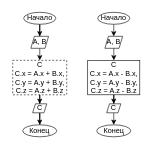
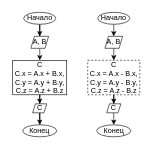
  <mxCell id="0" />
  <mxCell id="1" parent="0" />
  <mxCell id="2" style="edgeStyle=orthogonalEdgeStyle;rounded=0;orthogonalLoop=1;jettySize=auto;html=1;entryX=0.5;entryY=0;entryDx=0;entryDy=0;" edge="1" parent="1" source="3" target="5"><mxGeometry relative="1" as="geometry" /></mxCell>
  <mxCell id="3" value="Начало" style="ellipse;whiteSpace=wrap;html=1;" vertex="1" parent="1"><mxGeometry x="38.9" y="20" width="53.6" height="20" as="geometry" /></mxCell>
  <mxCell id="4" style="edgeStyle=orthogonalEdgeStyle;rounded=0;orthogonalLoop=1;jettySize=auto;html=1;entryX=0.5;entryY=0;entryDx=0;entryDy=0;" edge="1" parent="1" source="5" target="7"><mxGeometry relative="1" as="geometry" /></mxCell>
  <mxCell id="5" value="A, B" style="shape=parallelogram;perimeter=parallelogramPerimeter;whiteSpace=wrap;html=1;fontFamily=Helvetica;fontSize=12;fontColor=#000000;align=center;strokeColor=#000000;fillColor=#ffffff;" vertex="1" parent="1"><mxGeometry x="50.95" y="60" width="29.5" height="20" as="geometry" /></mxCell>
  <mxCell id="6" style="edgeStyle=orthogonalEdgeStyle;rounded=0;orthogonalLoop=1;jettySize=auto;html=1;entryX=0.5;entryY=0;entryDx=0;entryDy=0;" edge="1" parent="1" source="7" target="9"><mxGeometry relative="1" as="geometry" /></mxCell>
- <mxCell id="7" value="&lt;div&gt;C&lt;br&gt;C.x = A.x + B.x,&lt;br&gt;&lt;span&gt;C.y = A.y + B.y,&lt;br&gt;&lt;/span&gt;&lt;span&gt;C.z = A.z + B.z&lt;/span&gt;&lt;/div&gt;" style="rounded=0;whiteSpace=wrap;html=1;fontFamily=Helvetica;fontSize=12;fontColor=#000000;align=center;strokeColor=#000000;fillColor=#ffffff;dashed=1;" vertex="1" parent="1"><mxGeometry x="20.7" y="100" width="90" height="57.5" as="geometry" /></mxCell>
+ <mxCell id="7" value="&lt;div&gt;C&lt;br&gt;C.x = A.x + B.x,&lt;br&gt;&lt;span&gt;C.y = A.y + B.y,&lt;br&gt;&lt;/span&gt;&lt;span&gt;C.z = A.z + B.z&lt;/span&gt;&lt;/div&gt;" style="rounded=0;whiteSpace=wrap;html=1;fontFamily=Helvetica;fontSize=12;fontColor=#000000;align=center;strokeColor=#000000;fillColor=#ffffff;" vertex="1" parent="1"><mxGeometry x="20.7" y="100" width="90" height="57.5" as="geometry" /></mxCell>
  <mxCell id="8" style="edgeStyle=orthogonalEdgeStyle;rounded=0;orthogonalLoop=1;jettySize=auto;html=1;entryX=0.5;entryY=0;entryDx=0;entryDy=0;" edge="1" parent="1" source="9" target="10"><mxGeometry relative="1" as="geometry" /></mxCell>
  <mxCell id="9" value="C" style="shape=parallelogram;perimeter=parallelogramPerimeter;whiteSpace=wrap;html=1;fontFamily=Helvetica;fontSize=12;fontColor=#000000;align=center;strokeColor=#000000;fillColor=#ffffff;" vertex="1" parent="1"><mxGeometry x="53.9" y="172.5" width="23.6" height="15" as="geometry" /></mxCell>
  <mxCell id="10" value="Конец" style="ellipse;whiteSpace=wrap;html=1;" vertex="1" parent="1"><mxGeometry x="37.3" y="207.5" width="56.8" height="20" as="geometry" /></mxCell>
  <mxCell id="11" style="edgeStyle=orthogonalEdgeStyle;rounded=0;orthogonalLoop=1;jettySize=auto;html=1;entryX=0.5;entryY=0;entryDx=0;entryDy=0;" edge="1" parent="1" source="12" target="14"><mxGeometry relative="1" as="geometry" /></mxCell>
  <mxCell id="12" value="Начало" style="ellipse;whiteSpace=wrap;html=1;" vertex="1" parent="1"><mxGeometry x="162.3" y="20" width="53.6" height="20" as="geometry" /></mxCell>
  <mxCell id="13" style="edgeStyle=orthogonalEdgeStyle;rounded=0;orthogonalLoop=1;jettySize=auto;html=1;entryX=0.5;entryY=0;entryDx=0;entryDy=0;" edge="1" parent="1" source="14" target="16"><mxGeometry relative="1" as="geometry" /></mxCell>
  <mxCell id="14" value="A, B" style="shape=parallelogram;perimeter=parallelogramPerimeter;whiteSpace=wrap;html=1;fontFamily=Helvetica;fontSize=12;fontColor=#000000;align=center;strokeColor=#000000;fillColor=#ffffff;" vertex="1" parent="1"><mxGeometry x="174.35" y="60" width="29.5" height="20" as="geometry" /></mxCell>
  <mxCell id="15" style="edgeStyle=orthogonalEdgeStyle;rounded=0;orthogonalLoop=1;jettySize=auto;html=1;entryX=0.5;entryY=0;entryDx=0;entryDy=0;" edge="1" parent="1" source="16" target="18"><mxGeometry relative="1" as="geometry" /></mxCell>
- <mxCell id="16" value="&lt;div&gt;C&lt;br&gt;C.x = A.x - B.x,&lt;br&gt;&lt;span&gt;C.y = A.y - B.y,&lt;br&gt;&lt;/span&gt;&lt;span&gt;C.z = A.z - B.z&lt;/span&gt;&lt;/div&gt;" style="rounded=0;whiteSpace=wrap;html=1;fontFamily=Helvetica;fontSize=12;fontColor=#000000;align=center;strokeColor=#000000;fillColor=#ffffff;" vertex="1" parent="1"><mxGeometry x="145.7" y="100" width="86.8" height="57.5" as="geometry" /></mxCell>
+ <mxCell id="16" value="&lt;div&gt;C&lt;br&gt;C.x = A.x - B.x,&lt;br&gt;&lt;span&gt;C.y = A.y - B.y,&lt;br&gt;&lt;/span&gt;&lt;span&gt;C.z = A.z - B.z&lt;/span&gt;&lt;/div&gt;" style="rounded=0;whiteSpace=wrap;html=1;fontFamily=Helvetica;fontSize=12;fontColor=#000000;align=center;strokeColor=#000000;fillColor=#ffffff;dashed=1;" vertex="1" parent="1"><mxGeometry x="145.7" y="100" width="86.8" height="57.5" as="geometry" /></mxCell>
  <mxCell id="17" style="edgeStyle=orthogonalEdgeStyle;rounded=0;orthogonalLoop=1;jettySize=auto;html=1;entryX=0.5;entryY=0;entryDx=0;entryDy=0;" edge="1" parent="1" source="18" target="19"><mxGeometry relative="1" as="geometry" /></mxCell>
  <mxCell id="18" value="C" style="shape=parallelogram;perimeter=parallelogramPerimeter;whiteSpace=wrap;html=1;fontFamily=Helvetica;fontSize=12;fontColor=#000000;align=center;strokeColor=#000000;fillColor=#ffffff;" vertex="1" parent="1"><mxGeometry x="177.3" y="172.5" width="23.6" height="15" as="geometry" /></mxCell>
  <mxCell id="19" value="Конец" style="ellipse;whiteSpace=wrap;html=1;" vertex="1" parent="1"><mxGeometry x="160.7" y="207.5" width="56.8" height="20" as="geometry" /></mxCell>
